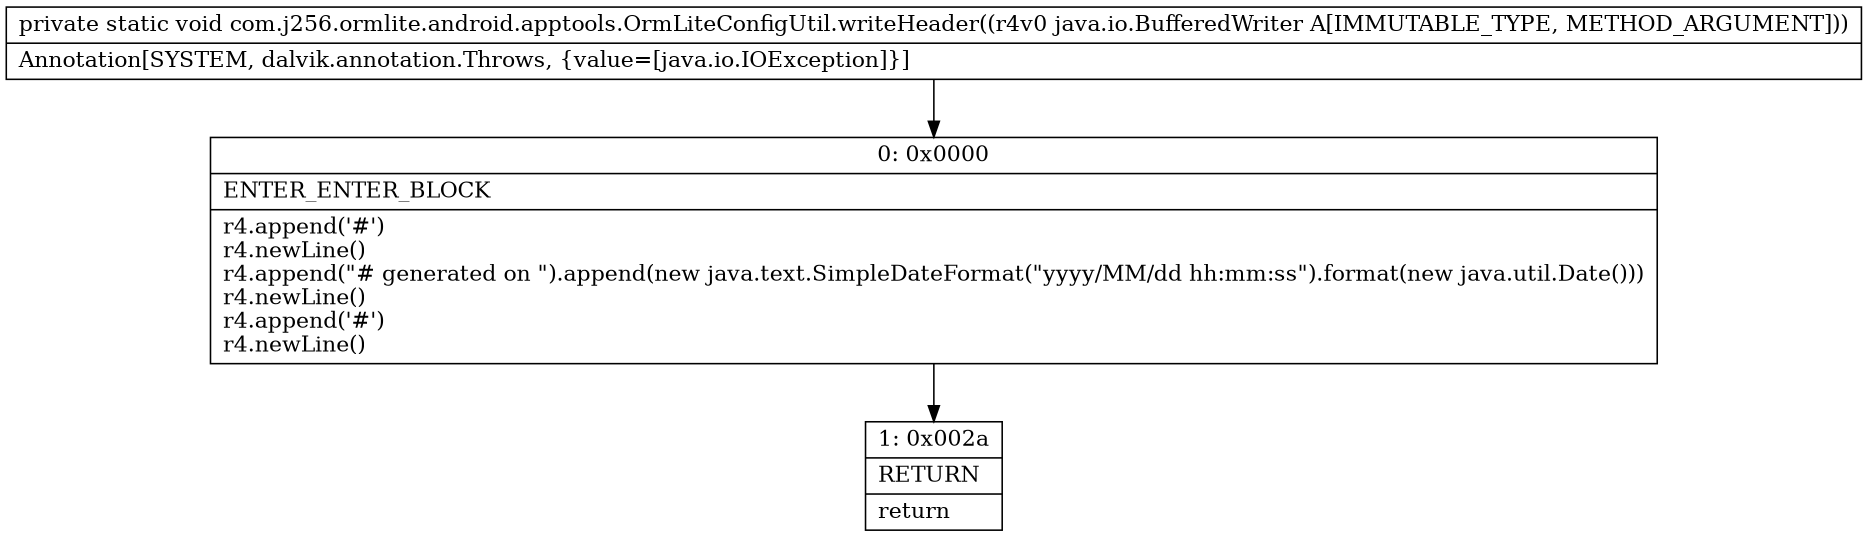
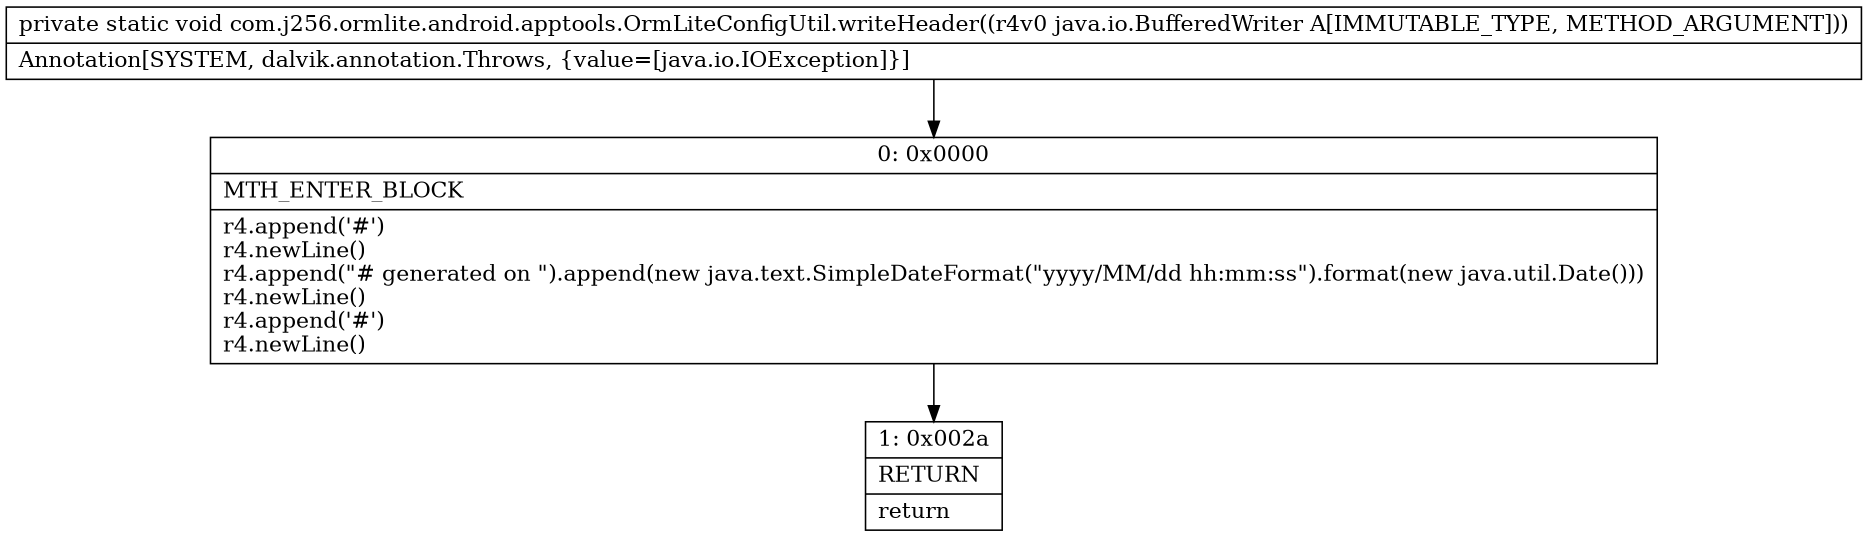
  digraph {
    node [shape=record]
-   n1 [label="{0\:\ 0x0000|ENTER_ENTER_BLOCK\l|r4.append('#')\lr4.newLine()\lr4.append(\"# generated on \").append(new java.text.SimpleDateFormat(\"yyyy\/MM\/dd hh:mm:ss\").format(new java.util.Date()))\lr4.newLine()\lr4.append('#')\lr4.newLine()\l}"]
+   n1 [label="{0\:\ 0x0000|MTH_ENTER_BLOCK\l|r4.append('#')\lr4.newLine()\lr4.append(\"# generated on \").append(new java.text.SimpleDateFormat(\"yyyy\/MM\/dd hh:mm:ss\").format(new java.util.Date()))\lr4.newLine()\lr4.append('#')\lr4.newLine()\l}"]
    n2 [label="{1\:\ 0x002a|RETURN\l|return\l}"]
    n3 [label="{private static void com.j256.ormlite.android.apptools.OrmLiteConfigUtil.writeHeader((r4v0 java.io.BufferedWriter A[IMMUTABLE_TYPE, METHOD_ARGUMENT]))  | Annotation[SYSTEM, dalvik.annotation.Throws, \{value=[java.io.IOException]\}]\l}"]
    n1 -> n2
    n3 -> n1
  }
